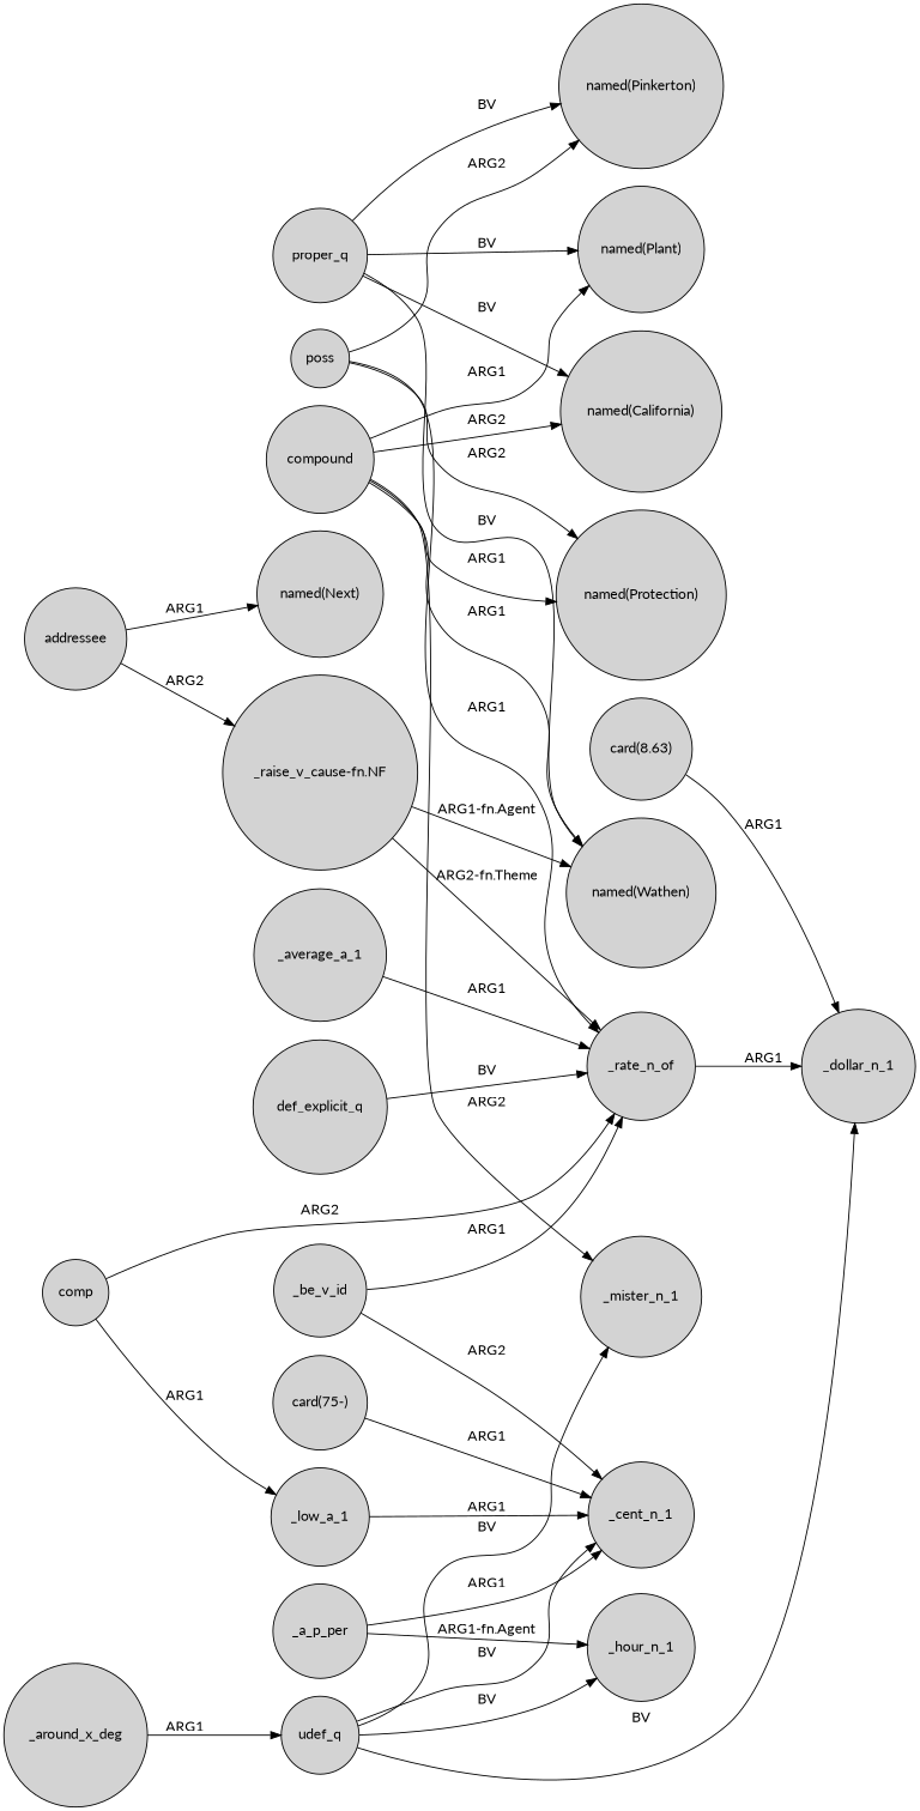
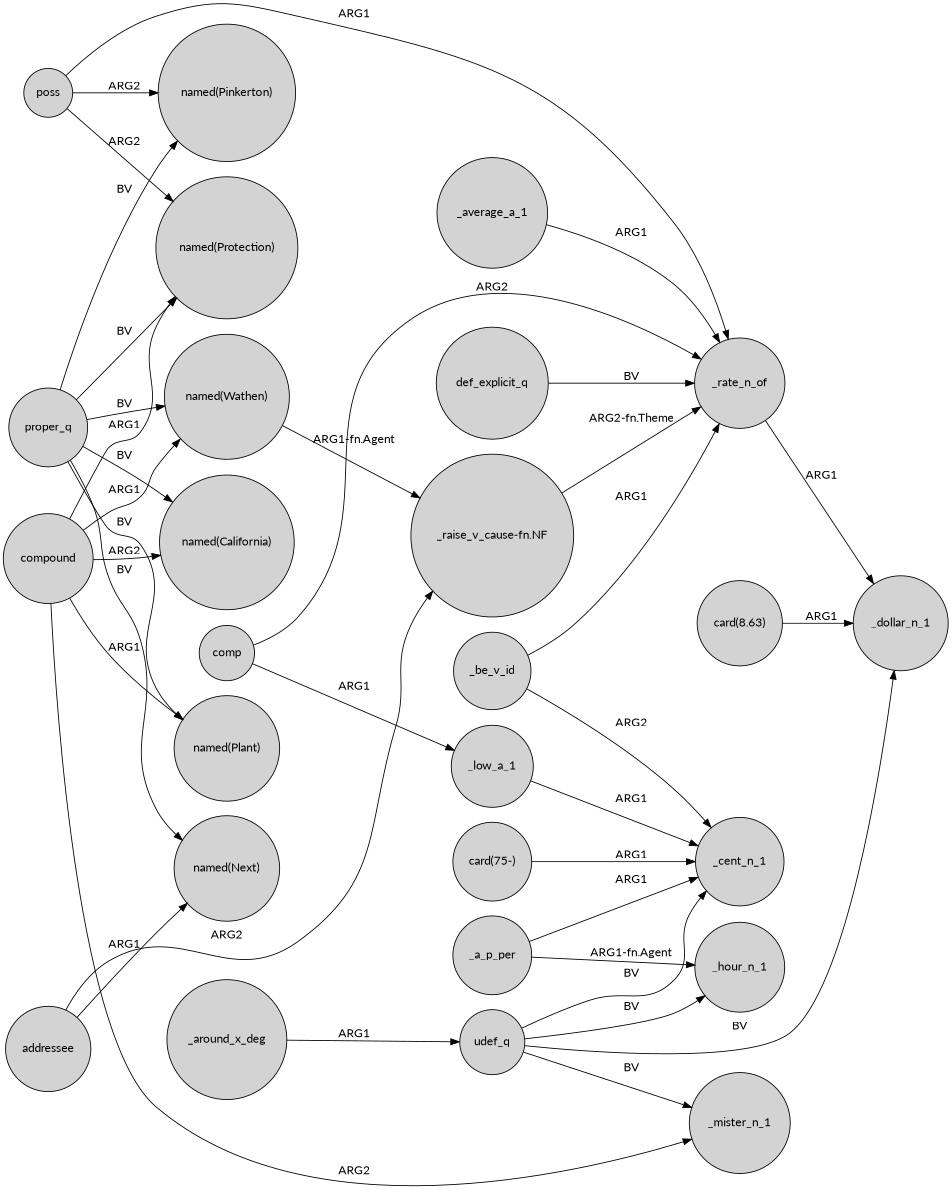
  digraph {
    fontname=Lato
    rankdir=LR
    node [fontname=Lato shape=circle style=filled]
    edge [fontname=Lato]
    proper_q
    "named(Pinkerton)"
    "named(Wathen)"
    "named(Protection)"
    "named(Next)"
    "named(California)"
    "named(Plant)"
    poss
    _rate_n_of
    _dollar_n_1
    "_raise_v_cause-fn.NF"
    addressee
    def_explicit_q
    compound
    _mister_n_1
    comp
    _low_a_1
    _cent_n_1
    "card(8.63)"
    udef_q
    _hour_n_1
    _be_v_id
    _around_x_deg
    _a_p_per
    "card(75-)"
    _average_a_1
    proper_q -> "named(Pinkerton)" [label=BV]
    proper_q -> "named(Wathen)" [label=BV]
+   proper_q -> "named(Protection)" [label=BV]
+   proper_q -> "named(Next)" [label=BV]
    proper_q -> "named(California)" [label=BV]
    proper_q -> "named(Plant)" [label=BV]
    poss -> "named(Pinkerton)" [label=ARG2]
    poss -> "named(Protection)" [label=ARG2]
    poss -> _rate_n_of [label=ARG1]
    _rate_n_of -> _dollar_n_1 [label=ARG1]
-   "_raise_v_cause-fn.NF" -> "named(Wathen)" [label="ARG1-fn.Agent"]
+   "named(Wathen)" -> "_raise_v_cause-fn.NF" [label="ARG1-fn.Agent"]
    "_raise_v_cause-fn.NF" -> _rate_n_of [label="ARG2-fn.Theme"]
    addressee -> "named(Next)" [label=ARG1]
    addressee -> "_raise_v_cause-fn.NF" [label=ARG2]
    def_explicit_q -> _rate_n_of [label=BV]
    compound -> "named(Wathen)" [label=ARG1]
    compound -> "named(Protection)" [label=ARG1]
    compound -> "named(California)" [label=ARG2]
    compound -> "named(Plant)" [label=ARG1]
    compound -> _mister_n_1 [label=ARG2]
    comp -> _rate_n_of [label=ARG2]
    comp -> _low_a_1 [label=ARG1]
    _low_a_1 -> _cent_n_1 [label=ARG1]
    "card(8.63)" -> _dollar_n_1 [label=ARG1]
    udef_q -> _dollar_n_1 [label=BV]
    udef_q -> _mister_n_1 [label=BV]
    udef_q -> _cent_n_1 [label=BV]
    udef_q -> _hour_n_1 [label=BV]
    _be_v_id -> _rate_n_of [label=ARG1]
    _be_v_id -> _cent_n_1 [label=ARG2]
    _around_x_deg -> udef_q [label=ARG1]
    _a_p_per -> _cent_n_1 [label=ARG1]
    _a_p_per -> _hour_n_1 [label="ARG1-fn.Agent"]
    "card(75-)" -> _cent_n_1 [label=ARG1]
    _average_a_1 -> _rate_n_of [label=ARG1]
  }
